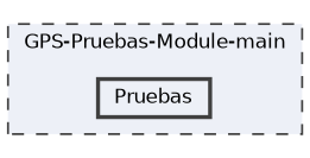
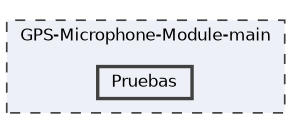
  digraph {
    compound=true
    rankdir=LR
    n1 [color=grey25 fillcolor="#edf0f7" fontname=Helvetica fontsize=10 height=0.2 label=Pruebas shape=box style="filled,bold" width=0.4]
    subgraph cluster_1 {
      bgcolor="#edf0f7"
      fontname=Helvetica
      fontsize=10
-     label="GPS-Pruebas-Module-main"
+     label="GPS-Microphone-Module-main"
      pencolor=grey25
      style="filled,dashed"
      n1
    }
  }
